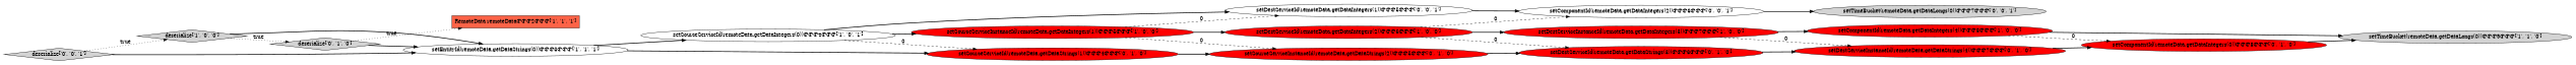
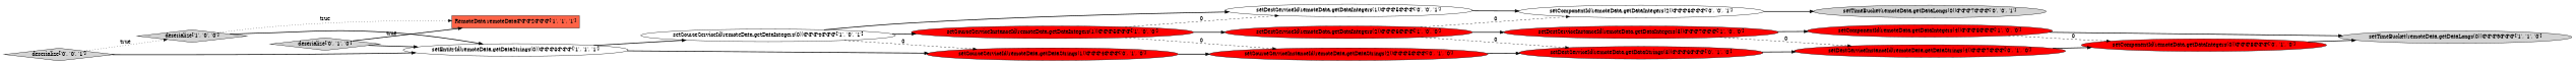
  digraph {
    rankdir=LR
    node [fillcolor=red shape=ellipse style=filled]
    edge [style=bold]
    n1 [fillcolor=lightgray label="setTimeBucket(remoteData.getDataLongs(0))@@@9@@@['1', '1', '0']"]
    n2 [fillcolor=lightgray label="deserialize['1', '0', '0']" shape=diamond]
    n3 [fillcolor=tomato label="RemoteData remoteData@@@2@@@['1', '1', '1']" shape=box]
    n4 [fillcolor=white label="setEntityId(remoteData.getDataStrings(0))@@@3@@@['1', '1', '1']"]
    n5 [label="setSourceServiceId(remoteData.getDataStrings(1))@@@4@@@['0', '1', '0']"]
    n6 [fillcolor=white label="setSourceServiceId(remoteData.getDataIntegers(0))@@@4@@@['1', '0', '1']"]
    n7 [label="setSourceServiceInstanceId(remoteData.getDataStrings(2))@@@5@@@['0', '1', '0']"]
    n8 [label="setDestServiceId(remoteData.getDataStrings(3))@@@6@@@['0', '1', '0']"]
    n9 [fillcolor=white label="setComponentId(remoteData.getDataIntegers(2))@@@6@@@['0', '0', '1']"]
    n10 [fillcolor=lightgray label="setTimeBucket(remoteData.getDataLongs(0))@@@7@@@['0', '0', '1']"]
    n11 [fillcolor=lightgray label="deserialize['0', '0', '1']" shape=diamond]
    n12 [label="setDestServiceInstanceId(remoteData.getDataIntegers(3))@@@7@@@['1', '0', '0']"]
    n13 [label="setDestServiceInstanceId(remoteData.getDataStrings(4))@@@7@@@['0', '1', '0']"]
    n14 [label="setComponentId(remoteData.getDataIntegers(4))@@@8@@@['1', '0', '0']"]
    n15 [label="setComponentId(remoteData.getDataIntegers(0))@@@8@@@['0', '1', '0']"]
    n16 [fillcolor=lightgray label="deserialize['0', '1', '0']" shape=diamond]
    n17 [label="setDestServiceId(remoteData.getDataIntegers(2))@@@6@@@['1', '0', '0']"]
    n18 [fillcolor=white label="setDestServiceId(remoteData.getDataIntegers(1))@@@5@@@['0', '0', '1']"]
    n19 [label="setSourceServiceInstanceId(remoteData.getDataIntegers(1))@@@5@@@['1', '0', '0']"]
-   n2 -> n16 [label=true style=dotted]
+   n2 -> n3 [label=true style=dotted]
    n2 -> n4
    n4 -> n5
    n4 -> n6
    n5 -> n7
    n6 -> n5 [label=0 style=dashed]
    n6 -> n18
    n6 -> n19
    n7 -> n8
    n8 -> n13
    n9 -> n10
    n11 -> n2 [label=true style=dotted]
    n11 -> n4
    n12 -> n13 [label=0 style=dashed]
    n12 -> n14
    n13 -> n15
    n14 -> n1
    n14 -> n15 [label=0 style=dashed]
    n15 -> n1
-   n16 -> n3 [label=true style=dotted]
+   n16 -> n3 [label=true]
    n16 -> n4
    n17 -> n8 [label=0 style=dashed]
    n17 -> n9 [label=0 style=dashed]
    n17 -> n12
    n18 -> n9
    n19 -> n7 [label=0 style=dashed]
    n19 -> n17
    n19 -> n18 [label=0 style=dashed]
  }
